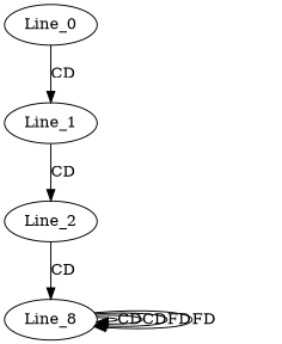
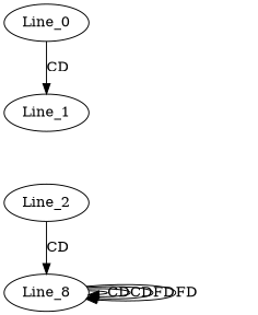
  digraph {
    Line_0
    Line_1
    Line_2
    n4 [label=Line_8]
    Line_0 -> Line_1 [label=CD]
-   Line_1 -> Line_2 [label=CD]
    Line_2 -> n4 [label=CD]
    n4 -> n4 [label=CD]
    n4 -> n4 [label=CD]
    n4 -> n4 [label=FD]
    n4 -> n4 [label=FD]
  }
